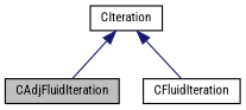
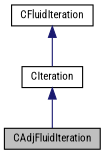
  digraph {
    fontname="Roboto Condensed"
    node [color=black fillcolor=white fontname="Roboto Condensed" fontsize=10 shape=record style=filled]
    edge [color=midnightblue dir=back fontname="Roboto Condensed" fontsize=10 labelfontname=Helvetica labelfontsize=10 style=solid]
    n1 [fillcolor=grey75 fontcolor=black height=0.2 label=CAdjFluidIteration width=0.4]
    n2 [height=0.2 label=CFluidIteration width=0.4]
    n3 [height=0.2 label=CIteration width=0.4]
    n3 -> n1
-   n3 -> n2
+   n2 -> n3
  }
